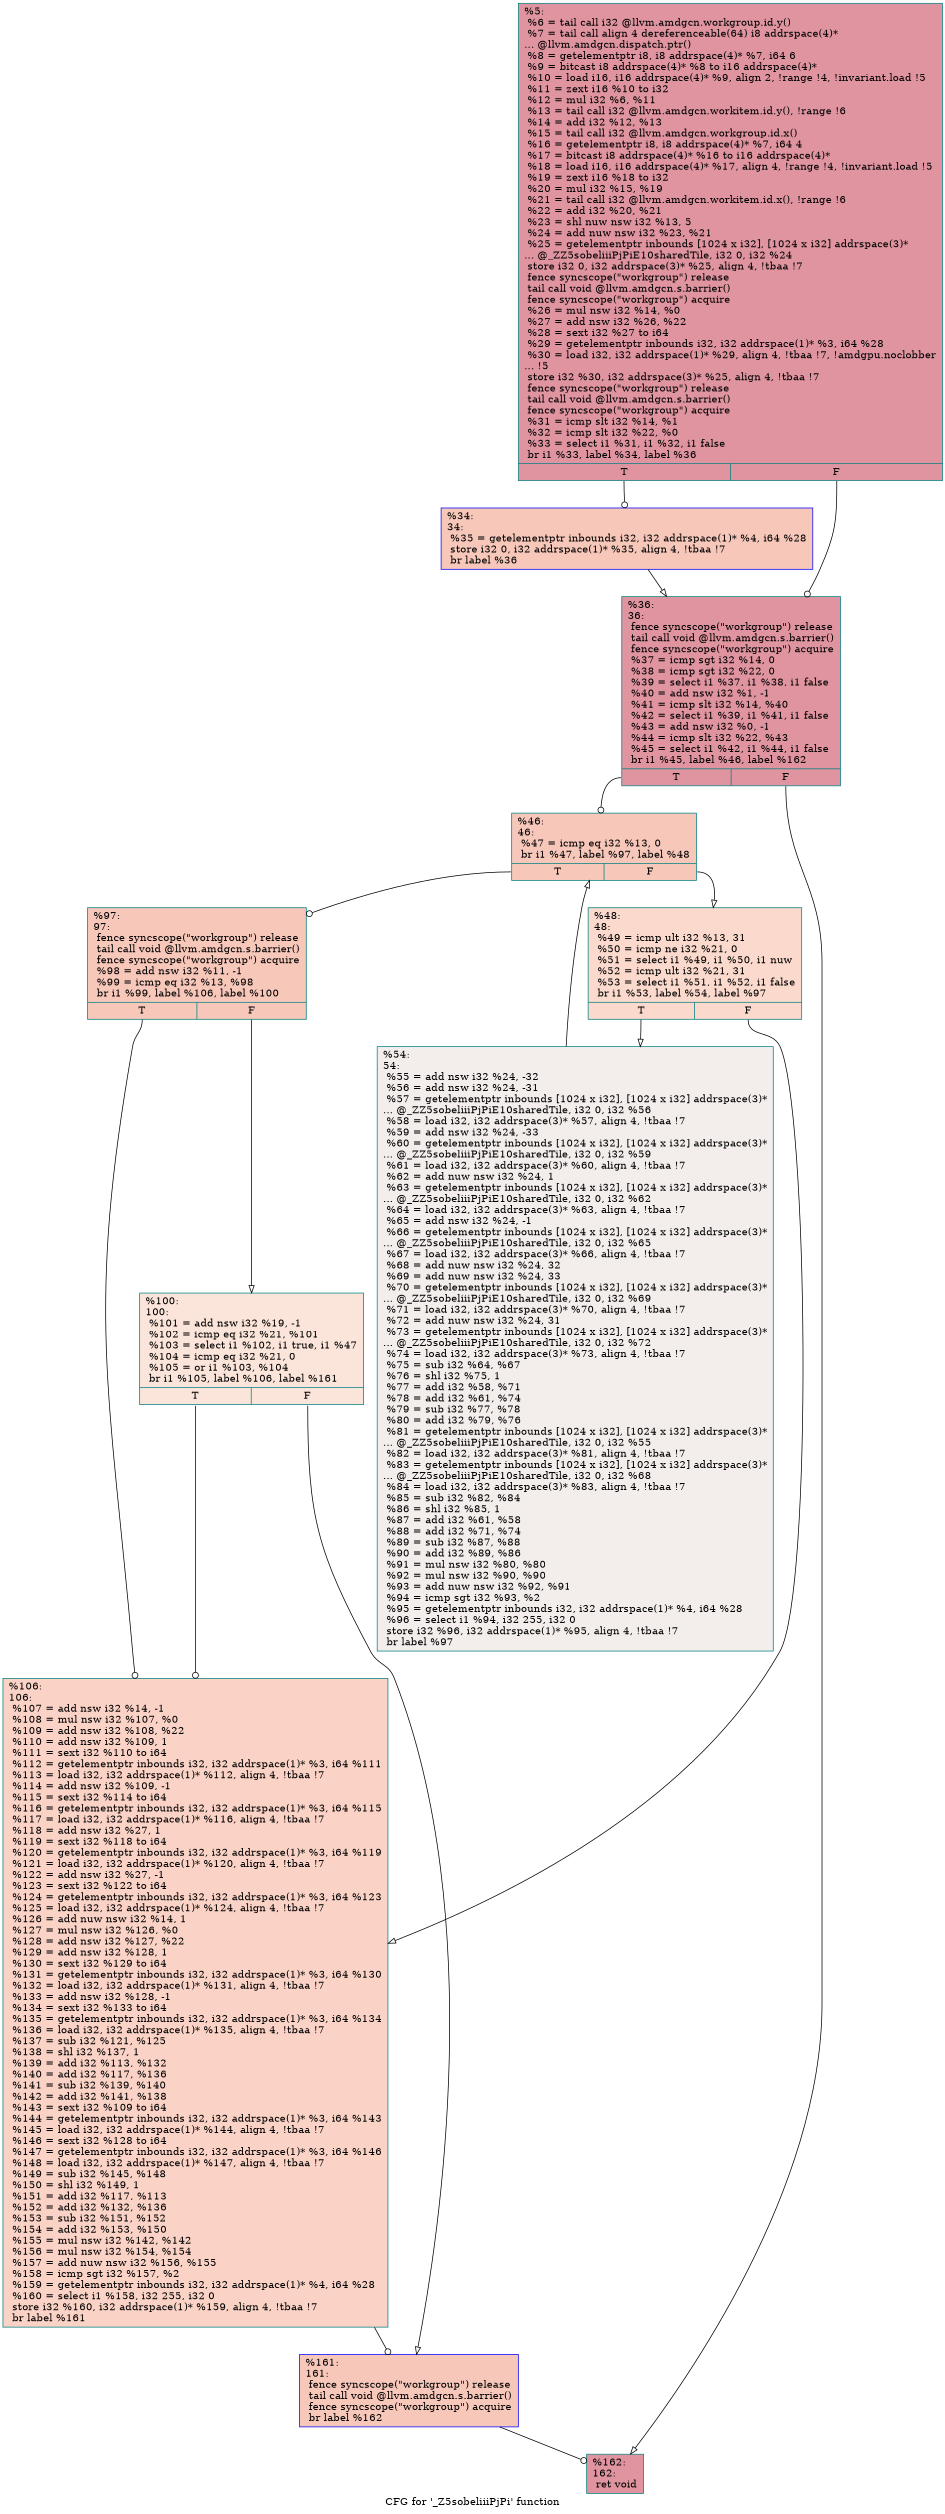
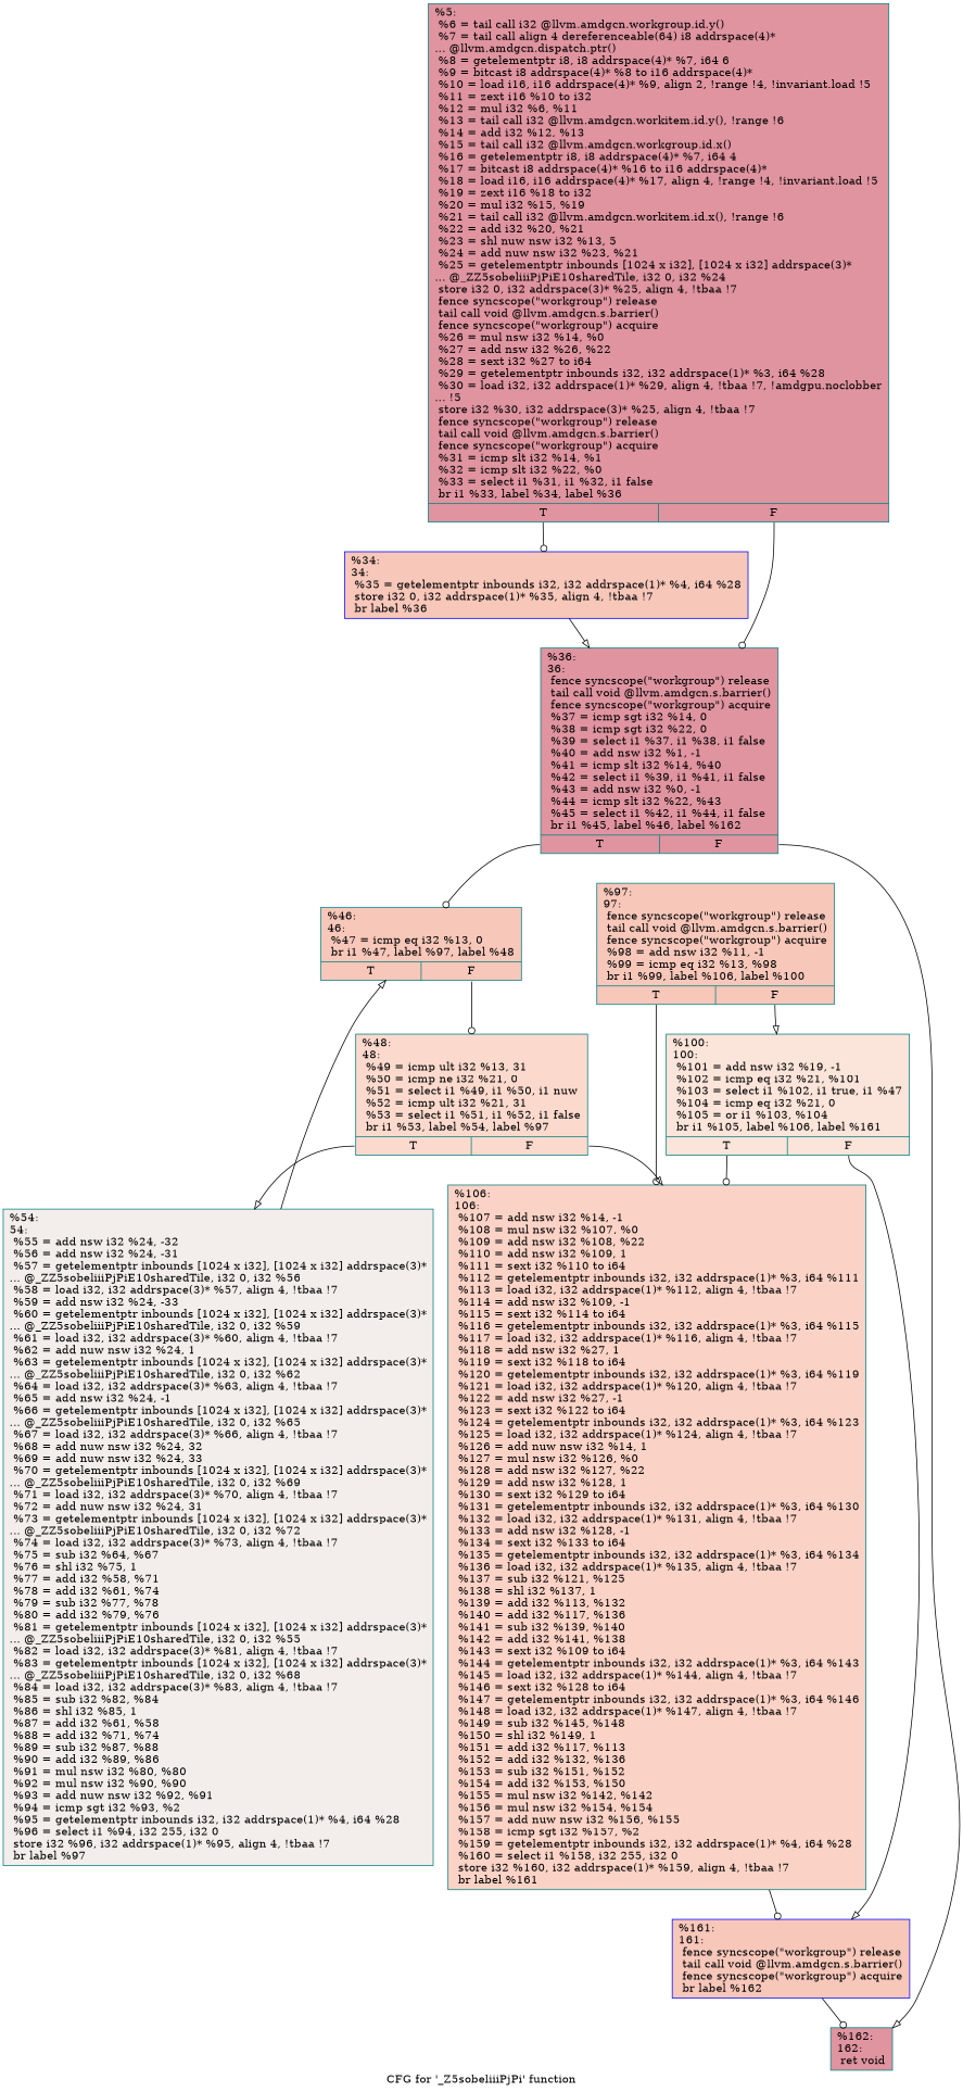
  digraph {
    label="CFG for '_Z5sobeliiiPjPi' function"
    node [color=teal fillcolor="#ec7f6370" shape=record style=filled]
    edge [arrowhead=odot tailport=s0]
    n1 [fillcolor="#b70d2870" label="{%5:\l  %6 = tail call i32 @llvm.amdgcn.workgroup.id.y()\l  %7 = tail call align 4 dereferenceable(64) i8 addrspace(4)*\l... @llvm.amdgcn.dispatch.ptr()\l  %8 = getelementptr i8, i8 addrspace(4)* %7, i64 6\l  %9 = bitcast i8 addrspace(4)* %8 to i16 addrspace(4)*\l  %10 = load i16, i16 addrspace(4)* %9, align 2, !range !4, !invariant.load !5\l  %11 = zext i16 %10 to i32\l  %12 = mul i32 %6, %11\l  %13 = tail call i32 @llvm.amdgcn.workitem.id.y(), !range !6\l  %14 = add i32 %12, %13\l  %15 = tail call i32 @llvm.amdgcn.workgroup.id.x()\l  %16 = getelementptr i8, i8 addrspace(4)* %7, i64 4\l  %17 = bitcast i8 addrspace(4)* %16 to i16 addrspace(4)*\l  %18 = load i16, i16 addrspace(4)* %17, align 4, !range !4, !invariant.load !5\l  %19 = zext i16 %18 to i32\l  %20 = mul i32 %15, %19\l  %21 = tail call i32 @llvm.amdgcn.workitem.id.x(), !range !6\l  %22 = add i32 %20, %21\l  %23 = shl nuw nsw i32 %13, 5\l  %24 = add nuw nsw i32 %23, %21\l  %25 = getelementptr inbounds [1024 x i32], [1024 x i32] addrspace(3)*\l... @_ZZ5sobeliiiPjPiE10sharedTile, i32 0, i32 %24\l  store i32 0, i32 addrspace(3)* %25, align 4, !tbaa !7\l  fence syncscope(\"workgroup\") release\l  tail call void @llvm.amdgcn.s.barrier()\l  fence syncscope(\"workgroup\") acquire\l  %26 = mul nsw i32 %14, %0\l  %27 = add nsw i32 %26, %22\l  %28 = sext i32 %27 to i64\l  %29 = getelementptr inbounds i32, i32 addrspace(1)* %3, i64 %28\l  %30 = load i32, i32 addrspace(1)* %29, align 4, !tbaa !7, !amdgpu.noclobber\l... !5\l  store i32 %30, i32 addrspace(3)* %25, align 4, !tbaa !7\l  fence syncscope(\"workgroup\") release\l  tail call void @llvm.amdgcn.s.barrier()\l  fence syncscope(\"workgroup\") acquire\l  %31 = icmp slt i32 %14, %1\l  %32 = icmp slt i32 %22, %0\l  %33 = select i1 %31, i1 %32, i1 false\l  br i1 %33, label %34, label %36\l|{<s0>T|<s1>F}}"]
    n2 [color=blue label="{%34:\l34:                                               \l  %35 = getelementptr inbounds i32, i32 addrspace(1)* %4, i64 %28\l  store i32 0, i32 addrspace(1)* %35, align 4, !tbaa !7\l  br label %36\l}"]
    n3 [fillcolor="#b70d2870" label="{%36:\l36:                                               \l  fence syncscope(\"workgroup\") release\l  tail call void @llvm.amdgcn.s.barrier()\l  fence syncscope(\"workgroup\") acquire\l  %37 = icmp sgt i32 %14, 0\l  %38 = icmp sgt i32 %22, 0\l  %39 = select i1 %37, i1 %38, i1 false\l  %40 = add nsw i32 %1, -1\l  %41 = icmp slt i32 %14, %40\l  %42 = select i1 %39, i1 %41, i1 false\l  %43 = add nsw i32 %0, -1\l  %44 = icmp slt i32 %22, %43\l  %45 = select i1 %42, i1 %44, i1 false\l  br i1 %45, label %46, label %162\l|{<s0>T|<s1>F}}"]
    n4 [label="{%46:\l46:                                               \l  %47 = icmp eq i32 %13, 0\l  br i1 %47, label %97, label %48\l|{<s0>T|<s1>F}}"]
    n5 [fillcolor="#b70d2870" label="{%162:\l162:                                              \l  ret void\l}"]
    n6 [label="{%97:\l97:                                               \l  fence syncscope(\"workgroup\") release\l  tail call void @llvm.amdgcn.s.barrier()\l  fence syncscope(\"workgroup\") acquire\l  %98 = add nsw i32 %11, -1\l  %99 = icmp eq i32 %13, %98\l  br i1 %99, label %106, label %100\l|{<s0>T|<s1>F}}"]
    n7 [fillcolor="#f7ac8e70" label="{%48:\l48:                                               \l  %49 = icmp ult i32 %13, 31\l  %50 = icmp ne i32 %21, 0\l  %51 = select i1 %49, i1 %50, i1 nuw\l  %52 = icmp ult i32 %21, 31\l  %53 = select i1 %51, i1 %52, i1 false\l  br i1 %53, label %54, label %97\l|{<s0>T|<s1>F}}"]
    n8 [fillcolor="#f59c7d70" label="{%106:\l106:                                              \l  %107 = add nsw i32 %14, -1\l  %108 = mul nsw i32 %107, %0\l  %109 = add nsw i32 %108, %22\l  %110 = add nsw i32 %109, 1\l  %111 = sext i32 %110 to i64\l  %112 = getelementptr inbounds i32, i32 addrspace(1)* %3, i64 %111\l  %113 = load i32, i32 addrspace(1)* %112, align 4, !tbaa !7\l  %114 = add nsw i32 %109, -1\l  %115 = sext i32 %114 to i64\l  %116 = getelementptr inbounds i32, i32 addrspace(1)* %3, i64 %115\l  %117 = load i32, i32 addrspace(1)* %116, align 4, !tbaa !7\l  %118 = add nsw i32 %27, 1\l  %119 = sext i32 %118 to i64\l  %120 = getelementptr inbounds i32, i32 addrspace(1)* %3, i64 %119\l  %121 = load i32, i32 addrspace(1)* %120, align 4, !tbaa !7\l  %122 = add nsw i32 %27, -1\l  %123 = sext i32 %122 to i64\l  %124 = getelementptr inbounds i32, i32 addrspace(1)* %3, i64 %123\l  %125 = load i32, i32 addrspace(1)* %124, align 4, !tbaa !7\l  %126 = add nuw nsw i32 %14, 1\l  %127 = mul nsw i32 %126, %0\l  %128 = add nsw i32 %127, %22\l  %129 = add nsw i32 %128, 1\l  %130 = sext i32 %129 to i64\l  %131 = getelementptr inbounds i32, i32 addrspace(1)* %3, i64 %130\l  %132 = load i32, i32 addrspace(1)* %131, align 4, !tbaa !7\l  %133 = add nsw i32 %128, -1\l  %134 = sext i32 %133 to i64\l  %135 = getelementptr inbounds i32, i32 addrspace(1)* %3, i64 %134\l  %136 = load i32, i32 addrspace(1)* %135, align 4, !tbaa !7\l  %137 = sub i32 %121, %125\l  %138 = shl i32 %137, 1\l  %139 = add i32 %113, %132\l  %140 = add i32 %117, %136\l  %141 = sub i32 %139, %140\l  %142 = add i32 %141, %138\l  %143 = sext i32 %109 to i64\l  %144 = getelementptr inbounds i32, i32 addrspace(1)* %3, i64 %143\l  %145 = load i32, i32 addrspace(1)* %144, align 4, !tbaa !7\l  %146 = sext i32 %128 to i64\l  %147 = getelementptr inbounds i32, i32 addrspace(1)* %3, i64 %146\l  %148 = load i32, i32 addrspace(1)* %147, align 4, !tbaa !7\l  %149 = sub i32 %145, %148\l  %150 = shl i32 %149, 1\l  %151 = add i32 %117, %113\l  %152 = add i32 %132, %136\l  %153 = sub i32 %151, %152\l  %154 = add i32 %153, %150\l  %155 = mul nsw i32 %142, %142\l  %156 = mul nsw i32 %154, %154\l  %157 = add nuw nsw i32 %156, %155\l  %158 = icmp sgt i32 %157, %2\l  %159 = getelementptr inbounds i32, i32 addrspace(1)* %4, i64 %28\l  %160 = select i1 %158, i32 255, i32 0\l  store i32 %160, i32 addrspace(1)* %159, align 4, !tbaa !7\l  br label %161\l}"]
    n9 [fillcolor="#f5c1a970" label="{%100:\l100:                                              \l  %101 = add nsw i32 %19, -1\l  %102 = icmp eq i32 %21, %101\l  %103 = select i1 %102, i1 true, i1 %47\l  %104 = icmp eq i32 %21, 0\l  %105 = or i1 %103, %104\l  br i1 %105, label %106, label %161\l|{<s0>T|<s1>F}}"]
    n10 [fillcolor="#e3d9d370" label="{%54:\l54:                                               \l  %55 = add nsw i32 %24, -32\l  %56 = add nsw i32 %24, -31\l  %57 = getelementptr inbounds [1024 x i32], [1024 x i32] addrspace(3)*\l... @_ZZ5sobeliiiPjPiE10sharedTile, i32 0, i32 %56\l  %58 = load i32, i32 addrspace(3)* %57, align 4, !tbaa !7\l  %59 = add nsw i32 %24, -33\l  %60 = getelementptr inbounds [1024 x i32], [1024 x i32] addrspace(3)*\l... @_ZZ5sobeliiiPjPiE10sharedTile, i32 0, i32 %59\l  %61 = load i32, i32 addrspace(3)* %60, align 4, !tbaa !7\l  %62 = add nuw nsw i32 %24, 1\l  %63 = getelementptr inbounds [1024 x i32], [1024 x i32] addrspace(3)*\l... @_ZZ5sobeliiiPjPiE10sharedTile, i32 0, i32 %62\l  %64 = load i32, i32 addrspace(3)* %63, align 4, !tbaa !7\l  %65 = add nsw i32 %24, -1\l  %66 = getelementptr inbounds [1024 x i32], [1024 x i32] addrspace(3)*\l... @_ZZ5sobeliiiPjPiE10sharedTile, i32 0, i32 %65\l  %67 = load i32, i32 addrspace(3)* %66, align 4, !tbaa !7\l  %68 = add nuw nsw i32 %24, 32\l  %69 = add nuw nsw i32 %24, 33\l  %70 = getelementptr inbounds [1024 x i32], [1024 x i32] addrspace(3)*\l... @_ZZ5sobeliiiPjPiE10sharedTile, i32 0, i32 %69\l  %71 = load i32, i32 addrspace(3)* %70, align 4, !tbaa !7\l  %72 = add nuw nsw i32 %24, 31\l  %73 = getelementptr inbounds [1024 x i32], [1024 x i32] addrspace(3)*\l... @_ZZ5sobeliiiPjPiE10sharedTile, i32 0, i32 %72\l  %74 = load i32, i32 addrspace(3)* %73, align 4, !tbaa !7\l  %75 = sub i32 %64, %67\l  %76 = shl i32 %75, 1\l  %77 = add i32 %58, %71\l  %78 = add i32 %61, %74\l  %79 = sub i32 %77, %78\l  %80 = add i32 %79, %76\l  %81 = getelementptr inbounds [1024 x i32], [1024 x i32] addrspace(3)*\l... @_ZZ5sobeliiiPjPiE10sharedTile, i32 0, i32 %55\l  %82 = load i32, i32 addrspace(3)* %81, align 4, !tbaa !7\l  %83 = getelementptr inbounds [1024 x i32], [1024 x i32] addrspace(3)*\l... @_ZZ5sobeliiiPjPiE10sharedTile, i32 0, i32 %68\l  %84 = load i32, i32 addrspace(3)* %83, align 4, !tbaa !7\l  %85 = sub i32 %82, %84\l  %86 = shl i32 %85, 1\l  %87 = add i32 %61, %58\l  %88 = add i32 %71, %74\l  %89 = sub i32 %87, %88\l  %90 = add i32 %89, %86\l  %91 = mul nsw i32 %80, %80\l  %92 = mul nsw i32 %90, %90\l  %93 = add nuw nsw i32 %92, %91\l  %94 = icmp sgt i32 %93, %2\l  %95 = getelementptr inbounds i32, i32 addrspace(1)* %4, i64 %28\l  %96 = select i1 %94, i32 255, i32 0\l  store i32 %96, i32 addrspace(1)* %95, align 4, !tbaa !7\l  br label %97\l}"]
    n11 [color=blue label="{%161:\l161:                                              \l  fence syncscope(\"workgroup\") release\l  tail call void @llvm.amdgcn.s.barrier()\l  fence syncscope(\"workgroup\") acquire\l  br label %162\l}"]
    n1 -> n2
    n1 -> n3 [tailport=s1]
    n2 -> n3 [arrowhead=onormal]
    n3 -> n4
    n3 -> n5 [arrowhead=onormal tailport=s1]
-   n4 -> n6
-   n4 -> n7 [arrowhead=onormal tailport=s1]
+   n4 -> n7 [tailport=s1]
    n6 -> n8
    n6 -> n9 [arrowhead=onormal tailport=s1]
    n7 -> n8 [arrowhead=onormal tailport=s1]
    n7 -> n10 [arrowhead=onormal]
    n8 -> n11
    n9 -> n8
    n9 -> n11 [arrowhead=onormal tailport=s1]
    n10 -> n4 [arrowhead=onormal]
    n11 -> n5
  }
